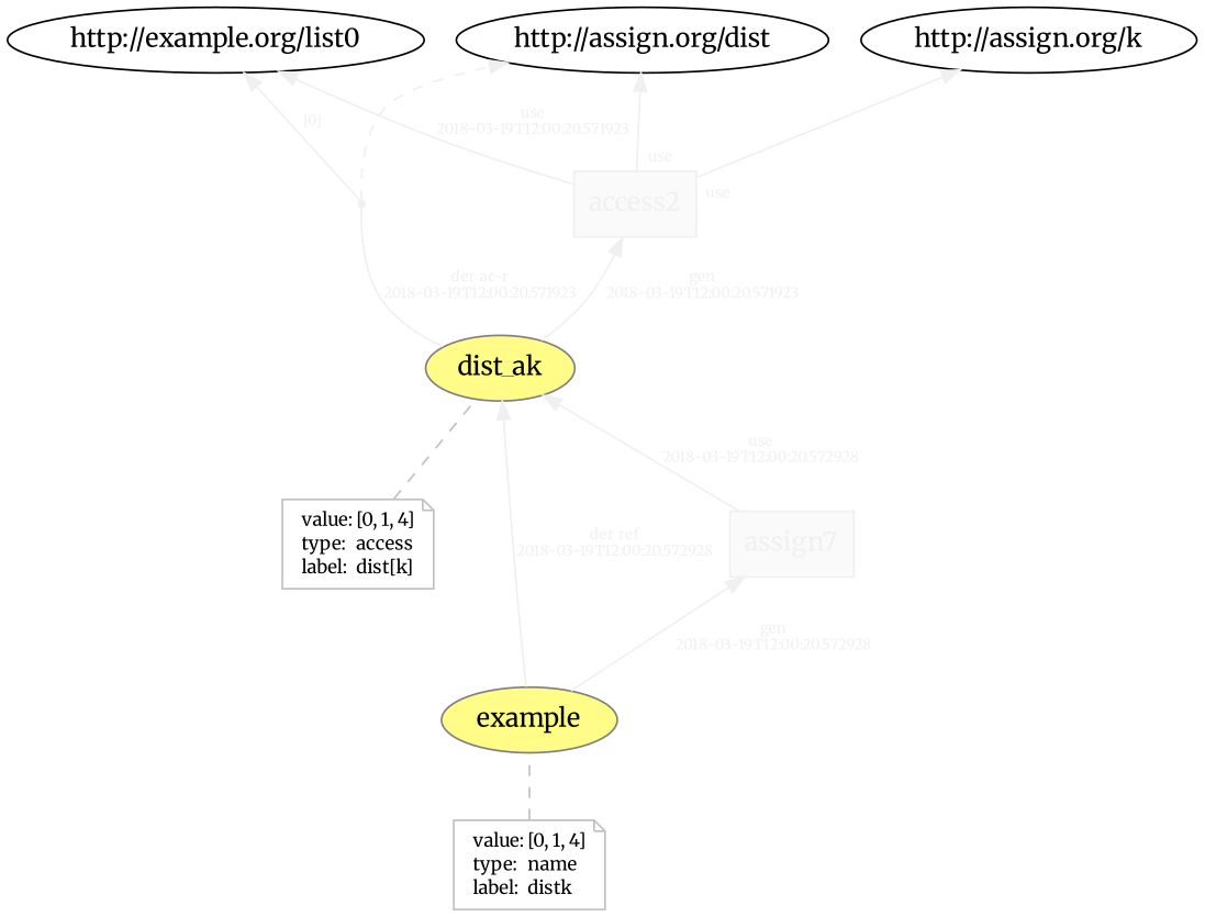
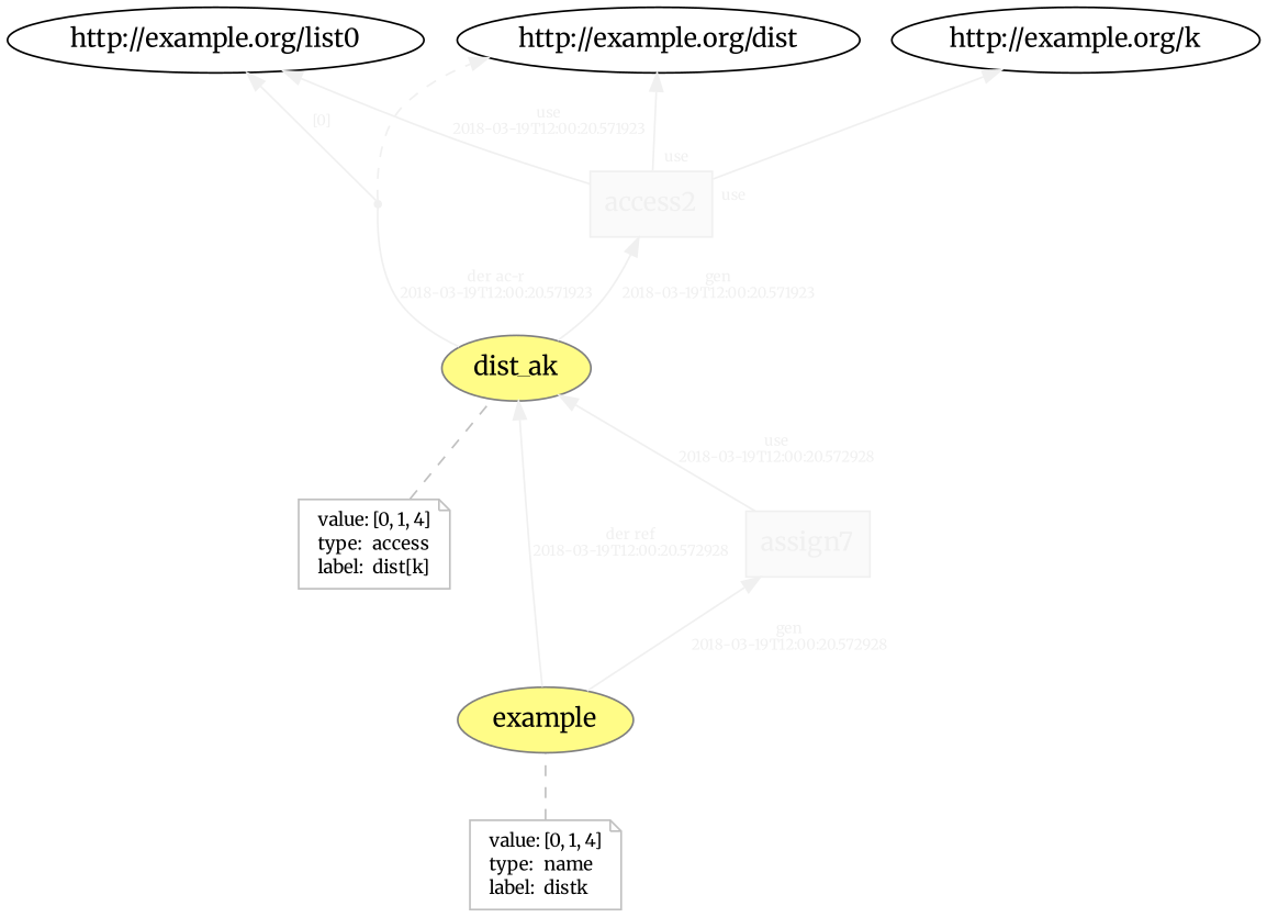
  digraph {
    fontname=Merriweather
    rankdir=BT
    node [fontname=Merriweather]
    edge [angle=60.0 color="#F0F0F0" distance=1.5 fontcolor="#F0F0F0" fontname=Merriweather fontsize=8 rotation=20]
    n1 [color="#808080" fillcolor="#FFFC87" label=dist_ak style=filled]
    n2 [color="#F0F0F0" fillcolor="#FAFAFA" fontcolor="#F0F0F0" label=access2 shape=polygon sides=4 style=filled]
    bn0 [color="#F0F0F0" fontcolor="#F0F0F0" shape=point]
-   "http://example.org/dist" [label="http://assign.org/dist"]
+   "http://example.org/dist"
    "http://example.org/list0"
-   "http://example.org/k" [label="http://assign.org/k"]
+   "http://example.org/k"
    n7 [color=gray fontcolor=black fontsize=10 label=<<TABLE cellpadding="0" border="0"> 	<TR> 	    <TD align="left">value:</TD> 	    <TD align="left">[0, 1, 4]</TD> 	</TR> 	<TR> 	    <TD align="left">type:</TD> 	    <TD align="left">access</TD> 	</TR> 	<TR> 	    <TD align="left">label:</TD> 	    <TD align="left">dist[k]</TD> 	</TR> </TABLE>> shape=note]
    n8 [color="#808080" fillcolor="#FFFC87" label=example style=filled]
    n9 [color="#F0F0F0" fillcolor="#FAFAFA" fontcolor="#F0F0F0" label=assign7 shape=polygon sides=4 style=filled]
    n10 [color=gray fontcolor=black fontsize=10 label=<<TABLE cellpadding="0" border="0"> 	<TR> 	    <TD align="left">value:</TD> 	    <TD align="left">[0, 1, 4]</TD> 	</TR> 	<TR> 	    <TD align="left">type:</TD> 	    <TD align="left">name</TD> 	</TR> 	<TR> 	    <TD align="left">label:</TD> 	    <TD align="left">distk</TD> 	</TR> </TABLE>> shape=note]
    n1 -> n2 [label="gen\n2018-03-19T12:00:20.571923"]
    n1 -> bn0 [arrowhead=none label="der ac-r\n2018-03-19T12:00:20.571923"]
    n2 -> "http://example.org/dist" [labelangle=60.0 labeldistance=1.5 labelfontsize=8 taillabel=use angle="" distance="" fontsize=""]
    n2 -> "http://example.org/list0" [label="use\n2018-03-19T12:00:20.571923"]
    n2 -> "http://example.org/k" [labelangle=60.0 labeldistance=1.5 labelfontsize=8 taillabel=use angle="" distance="" fontsize=""]
    bn0 -> "http://example.org/dist" [style=dashed angle="" distance="" fontsize="" rotation=""]
    bn0 -> "http://example.org/list0" [label="[0]"]
    n7 -> n1 [arrowhead=none color=gray style=dashed angle="" distance="" fontcolor="" fontsize="" rotation=""]
    n8 -> n1 [label="der ref\n2018-03-19T12:00:20.572928"]
    n8 -> n9 [label="gen\n2018-03-19T12:00:20.572928"]
    n9 -> n1 [label="use\n2018-03-19T12:00:20.572928"]
    n10 -> n8 [arrowhead=none color=gray style=dashed angle="" distance="" fontcolor="" fontsize="" rotation=""]
  }
